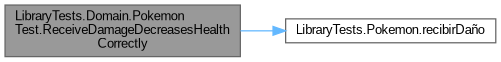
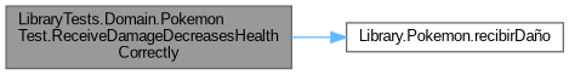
  digraph {
    rankdir=LR
    fontname="Liberation Sans"
    node [fontname="Liberation Sans" fontsize=10 shape=box style=filled]
    n1 [color=gray40 fillcolor=grey60 fontcolor=black height=0.2 label="LibraryTests.Domain.Pokemon\lTest.ReceiveDamageDecreasesHealth\lCorrectly" width=0.4]
-   n2 [color=grey40 fillcolor=white height=0.2 label="LibraryTests.Pokemon.recibirDaño" width=0.4]
+   n2 [color=grey40 fillcolor=white height=0.2 label="Library.Pokemon.recibirDaño" width=0.4]
    n1 -> n2 [color=steelblue1 fontname="Liberation Sans" fontsize=10 labelfontname=Helvetica labelfontsize=10 style=solid]
  }
